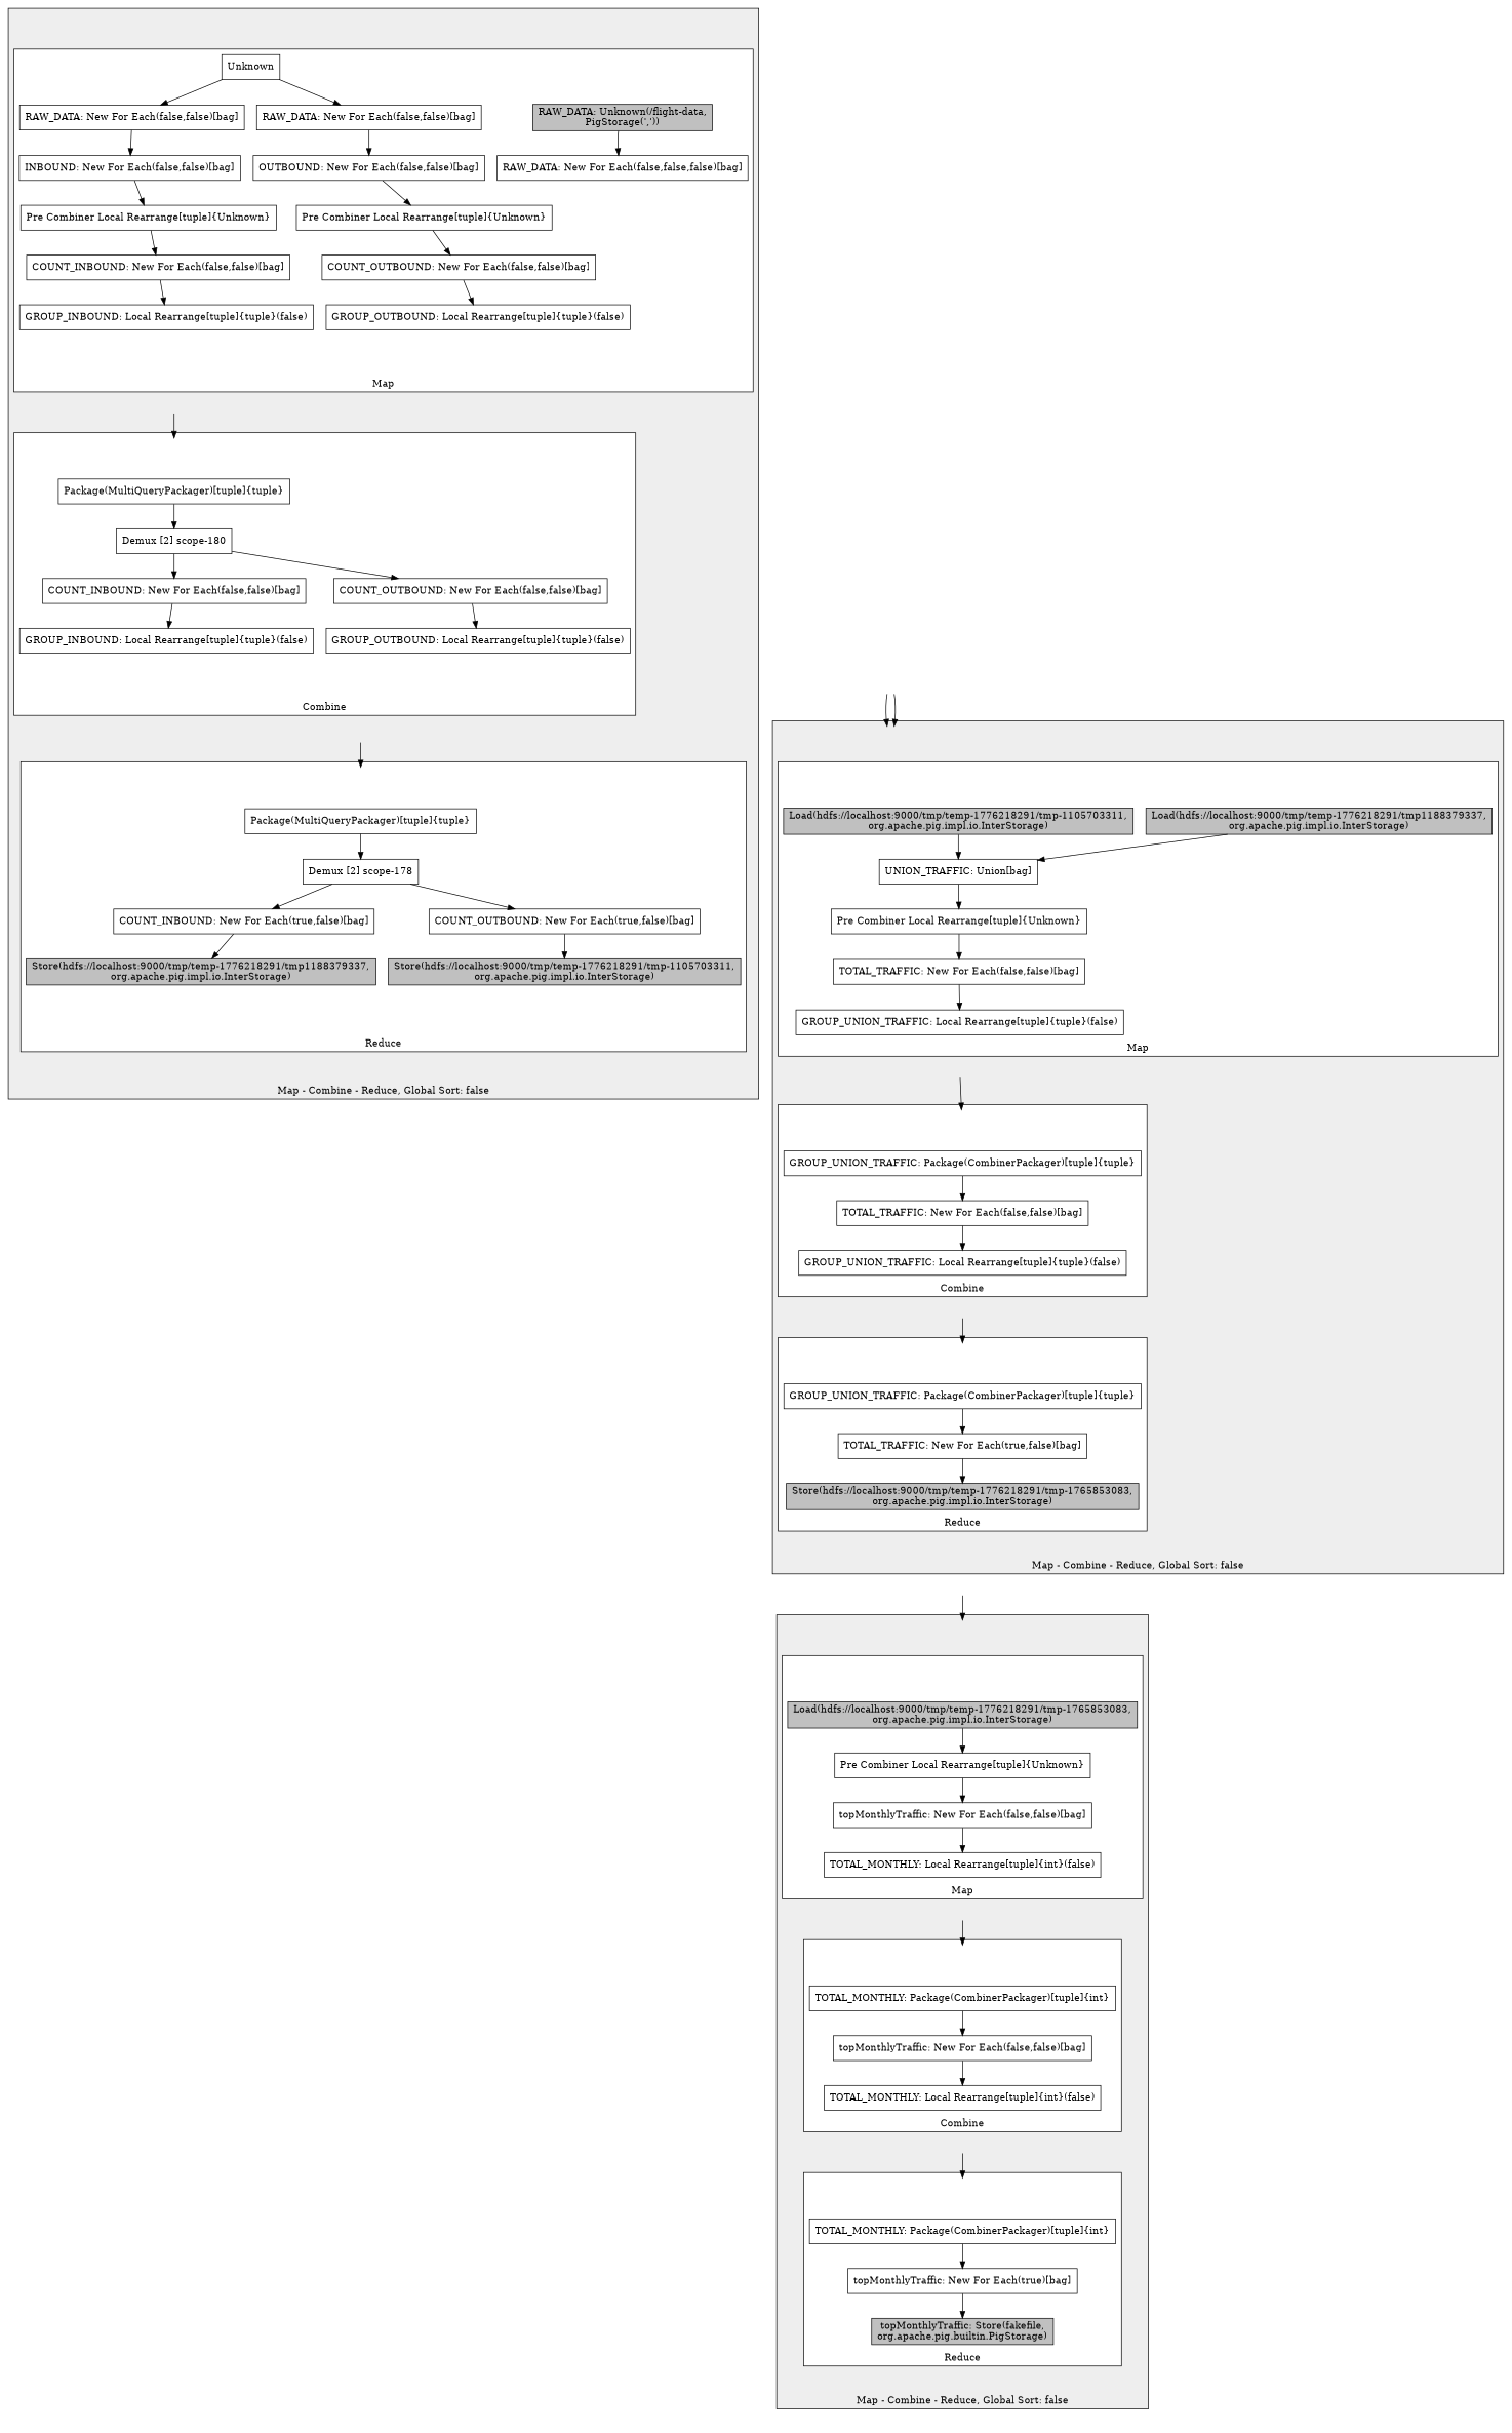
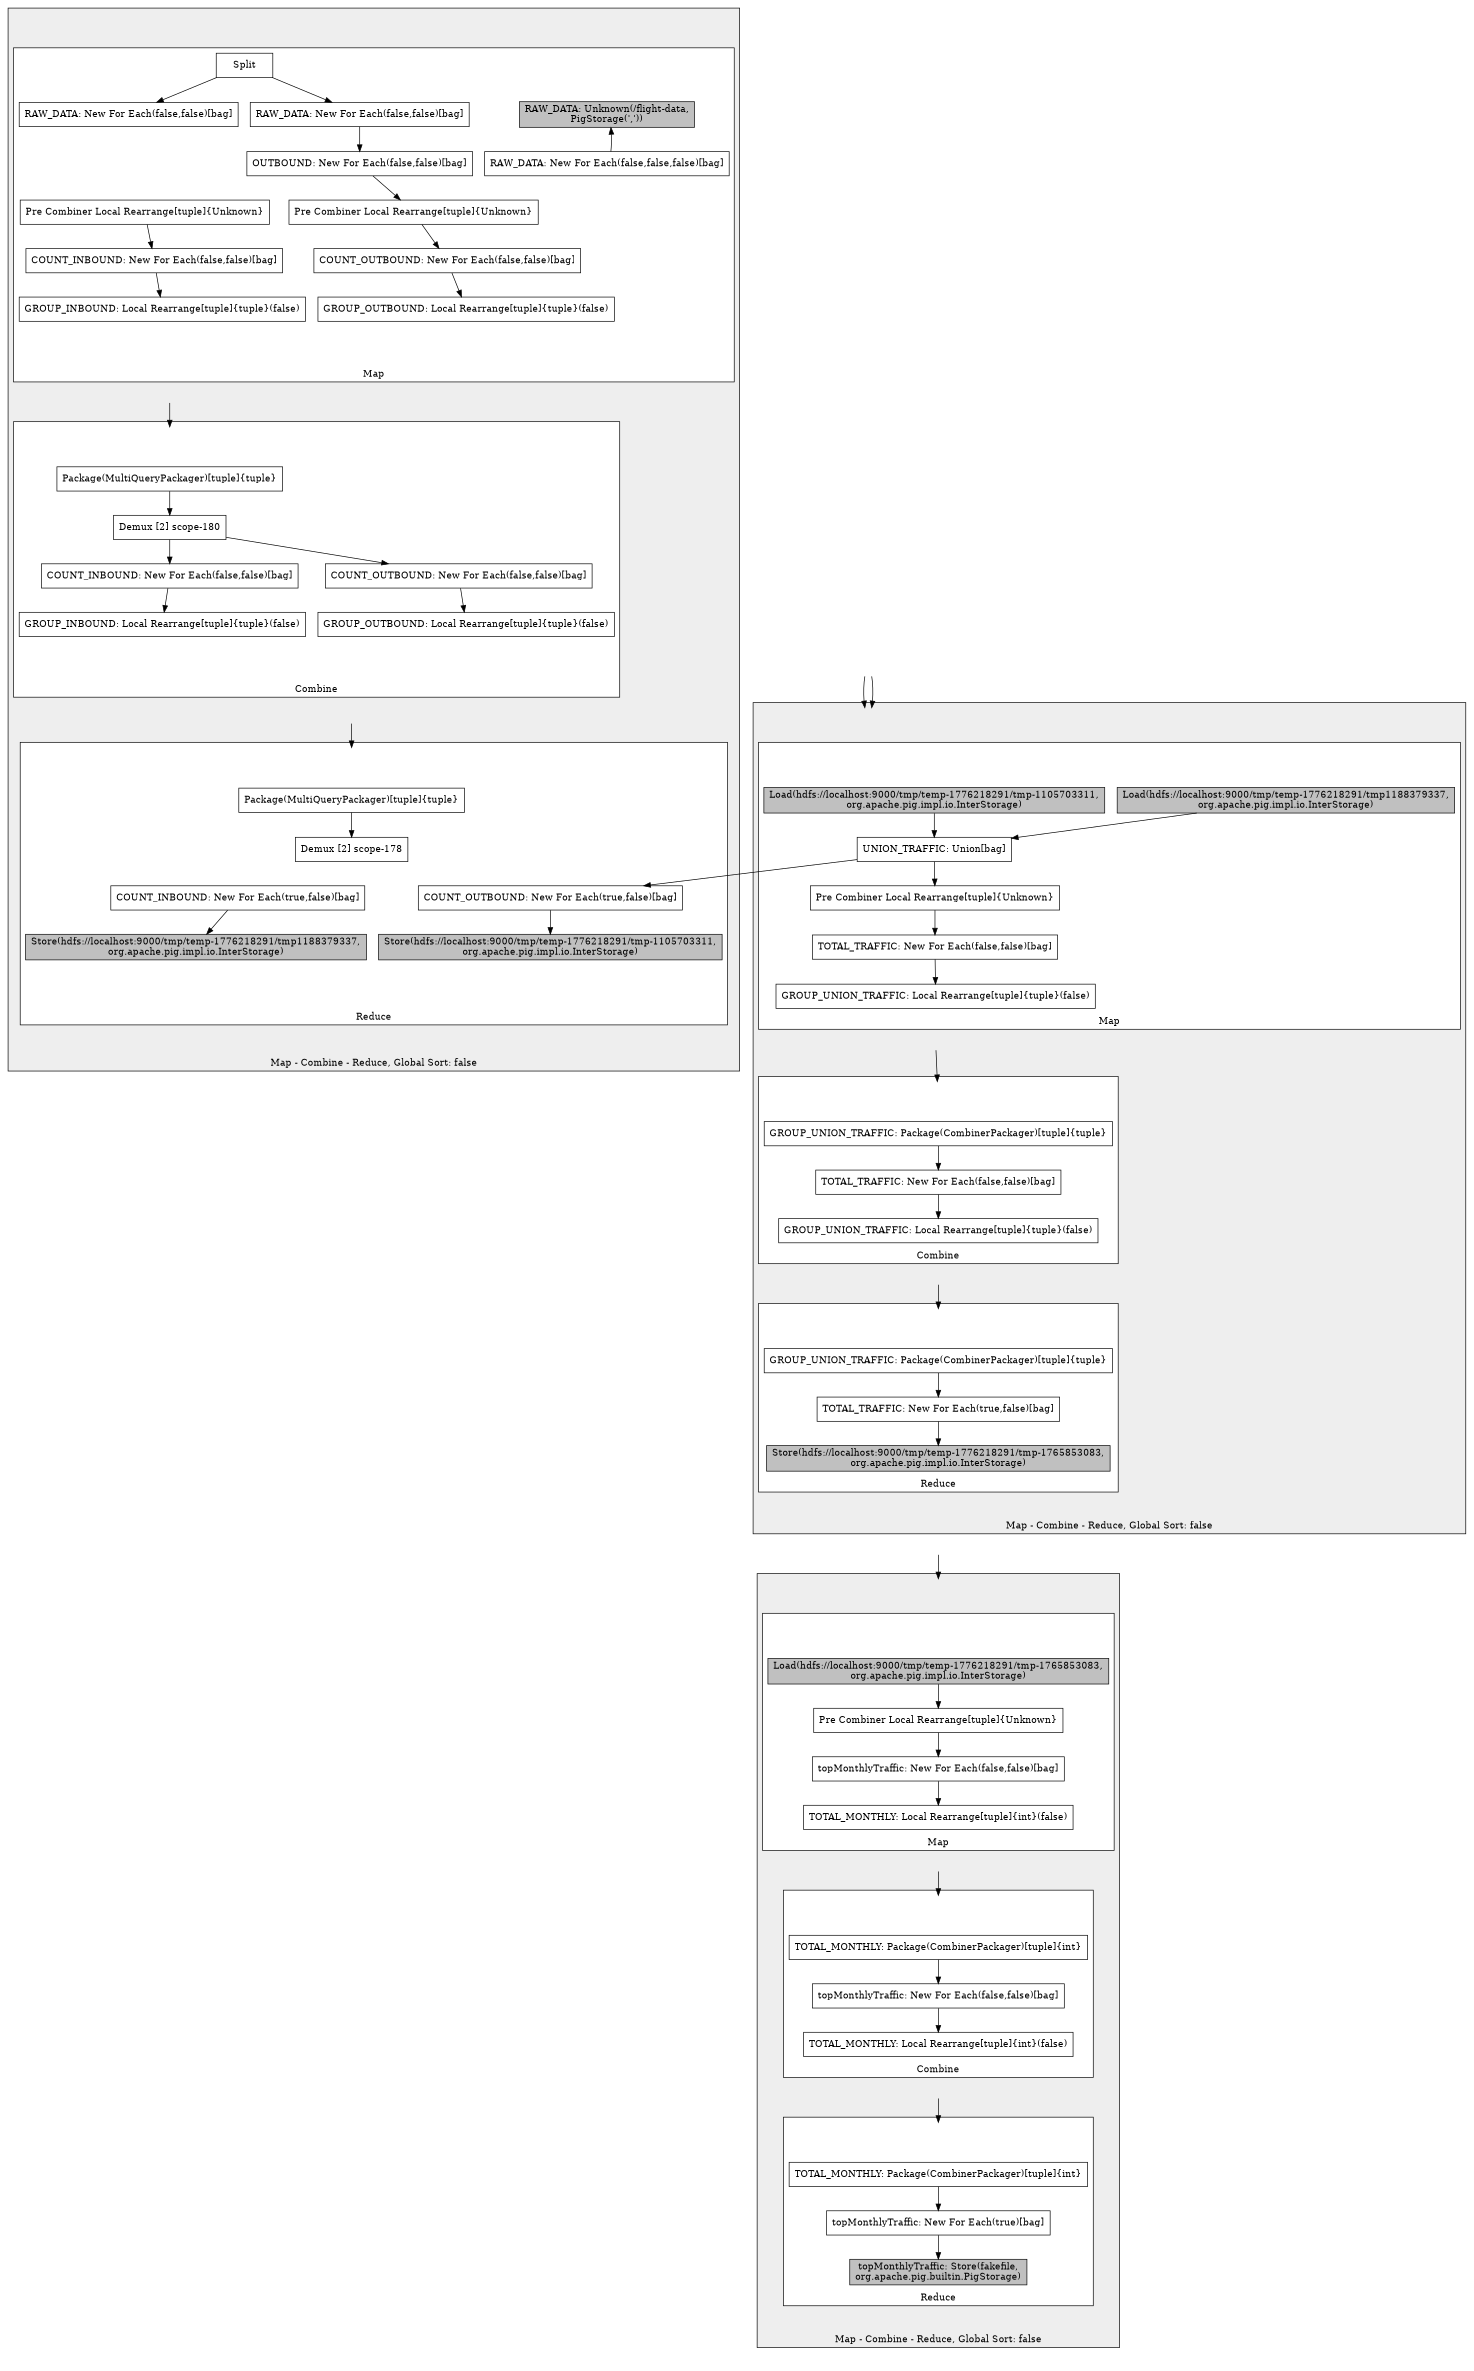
  digraph {
    compound=true
    node [shape=rect]
    s0_in [height=0 style=invis width=0]
    n2 [fillcolor=gray label="RAW_DATA: Unknown(/flight-data,\nPigStorage(','))" style=filled]
-   n3 [label=Unknown]
+   n3 [label=Split]
    n4 [label="RAW_DATA: New For Each(false,false)[bag]"]
    n5 [label="RAW_DATA: New For Each(false,false)[bag]"]
    n6 [label="Pre Combiner Local Rearrange[tuple]{Unknown}"]
    n7 [label="COUNT_INBOUND: New For Each(false,false)[bag]"]
    n8 [label="GROUP_INBOUND: Local Rearrange[tuple]{tuple}(false)"]
    s2070489048_out [height=0 style=invis width=0]
-   n10 [label="INBOUND: New For Each(false,false)[bag]"]
    n11 [label="COUNT_OUTBOUND: New For Each(false,false)[bag]"]
    n12 [label="GROUP_OUTBOUND: Local Rearrange[tuple]{tuple}(false)"]
    n13 [label="OUTBOUND: New For Each(false,false)[bag]"]
    n14 [label="Pre Combiner Local Rearrange[tuple]{Unknown}"]
    n15 [label="RAW_DATA: New For Each(false,false,false)[bag]"]
    s1_in [height=0 style=invis width=0]
    n17 [label="Package(MultiQueryPackager)[tuple]{tuple}"]
    n18 [label="Demux [2] scope-180"]
    n19 [label="COUNT_INBOUND: New For Each(false,false)[bag]"]
    n20 [label="COUNT_OUTBOUND: New For Each(false,false)[bag]"]
    n21 [label="GROUP_INBOUND: Local Rearrange[tuple]{tuple}(false)"]
    s2070489072_out [height=0 style=invis width=0]
    n23 [label="GROUP_OUTBOUND: Local Rearrange[tuple]{tuple}(false)"]
    s2_in [height=0 style=invis width=0]
    n25 [label="Package(MultiQueryPackager)[tuple]{tuple}"]
    n26 [label="Demux [2] scope-178"]
    n27 [label="COUNT_INBOUND: New For Each(true,false)[bag]"]
    n28 [label="COUNT_OUTBOUND: New For Each(true,false)[bag]"]
    n29 [fillcolor=gray label="Store(hdfs://localhost:9000/tmp/temp-1776218291/tmp1188379337,\norg.apache.pig.impl.io.InterStorage)" style=filled]
    s2070489049_out [height=0 style=invis width=0]
    n31 [fillcolor=gray label="Store(hdfs://localhost:9000/tmp/temp-1776218291/tmp-1105703311,\norg.apache.pig.impl.io.InterStorage)" style=filled]
    s487399149_in [height=0 style=invis width=0]
    s0_out [height=0 style=invis width=0]
    s1_out [height=0 style=invis width=0]
    s2_out [height=0 style=invis width=0]
    s3_in [height=0 style=invis width=0]
    n37 [fillcolor=gray label="Load(hdfs://localhost:9000/tmp/temp-1776218291/tmp-1765853083,\norg.apache.pig.impl.io.InterStorage)" style=filled]
    n38 [label="topMonthlyTraffic: New For Each(false,false)[bag]"]
    n39 [label="TOTAL_MONTHLY: Local Rearrange[tuple]{int}(false)"]
    n40 [label="Pre Combiner Local Rearrange[tuple]{Unknown}"]
    s4_in [height=0 style=invis width=0]
    n42 [label="TOTAL_MONTHLY: Package(CombinerPackager)[tuple]{int}"]
    n43 [label="topMonthlyTraffic: New For Each(false,false)[bag]"]
    n44 [label="TOTAL_MONTHLY: Local Rearrange[tuple]{int}(false)"]
    s5_in [height=0 style=invis width=0]
    n46 [label="TOTAL_MONTHLY: Package(CombinerPackager)[tuple]{int}"]
    n47 [fillcolor=gray label="topMonthlyTraffic: Store(fakefile,\norg.apache.pig.builtin.PigStorage)" style=filled]
    n48 [label="topMonthlyTraffic: New For Each(true)[bag]"]
    s487399115_in [height=0 style=invis width=0]
    s3_out [height=0 style=invis width=0]
    s4_out [height=0 style=invis width=0]
    s5_out [height=0 style=invis width=0]
    s6_in [height=0 style=invis width=0]
    n54 [fillcolor=gray label="Load(hdfs://localhost:9000/tmp/temp-1776218291/tmp-1105703311,\norg.apache.pig.impl.io.InterStorage)" style=filled]
    n55 [fillcolor=gray label="Load(hdfs://localhost:9000/tmp/temp-1776218291/tmp1188379337,\norg.apache.pig.impl.io.InterStorage)" style=filled]
    n56 [label="UNION_TRAFFIC: Union[bag]"]
    n57 [label="TOTAL_TRAFFIC: New For Each(false,false)[bag]"]
    n58 [label="GROUP_UNION_TRAFFIC: Local Rearrange[tuple]{tuple}(false)"]
    n59 [label="Pre Combiner Local Rearrange[tuple]{Unknown}"]
    s7_in [height=0 style=invis width=0]
    n61 [label="GROUP_UNION_TRAFFIC: Package(CombinerPackager)[tuple]{tuple}"]
    n62 [label="GROUP_UNION_TRAFFIC: Local Rearrange[tuple]{tuple}(false)"]
    n63 [label="TOTAL_TRAFFIC: New For Each(false,false)[bag]"]
    s8_in [height=0 style=invis width=0]
    n65 [label="GROUP_UNION_TRAFFIC: Package(CombinerPackager)[tuple]{tuple}"]
    n66 [label="TOTAL_TRAFFIC: New For Each(true,false)[bag]"]
    n67 [fillcolor=gray label="Store(hdfs://localhost:9000/tmp/temp-1776218291/tmp-1765853083,\norg.apache.pig.impl.io.InterStorage)" style=filled]
    s487399143_in [height=0 style=invis width=0]
    s6_out [height=0 style=invis width=0]
    s7_out [height=0 style=invis width=0]
    s8_out [height=0 style=invis width=0]
    s487399149_out [height=0 style=invis width=0]
    s487399115_out [height=0 style=invis width=0]
    s487399143_out [height=0 style=invis width=0]
    subgraph cluster_1 {
      fillcolor="#EEEEEE"
      label="Map - Combine - Reduce, Global Sort: false"
      labelloc=b
      style=filled
      s487399149_in
      s0_out
      s1_out
      s2_out
      subgraph cluster_2 {
        fillcolor=white
        label=Map
        labelloc=b
        style=filled
        s0_in
        n2
        n3
        n4
        n5
        n6
        n7
        n8
        s2070489048_out
-       n10
        n11
        n12
        n13
        n14
        n15
      }
      subgraph cluster_3 {
        fillcolor=white
        label=Combine
        labelloc=b
        style=filled
        s1_in
        n17
        n18
        n19
        n20
        n21
        s2070489072_out
        n23
      }
      subgraph cluster_4 {
        fillcolor=white
        label=Reduce
        labelloc=b
        style=filled
        s2_in
        n25
        n26
        n27
        n28
        n29
        s2070489049_out
        n31
      }
    }
    subgraph cluster_5 {
      fillcolor="#EEEEEE"
      label="Map - Combine - Reduce, Global Sort: false"
      labelloc=b
      style=filled
      s487399115_in
      s3_out
      s4_out
      s5_out
      subgraph cluster_6 {
        fillcolor=white
        label=Map
        labelloc=b
        style=filled
        s3_in
        n37
        n38
        n39
        n40
      }
      subgraph cluster_7 {
        fillcolor=white
        label=Combine
        labelloc=b
        style=filled
        s4_in
        n42
        n43
        n44
      }
      subgraph cluster_8 {
        fillcolor=white
        label=Reduce
        labelloc=b
        style=filled
        s5_in
        n46
        n47
        n48
      }
    }
    subgraph cluster_9 {
      fillcolor="#EEEEEE"
      label="Map - Combine - Reduce, Global Sort: false"
      labelloc=b
      style=filled
      s487399143_in
      s6_out
      s7_out
      s8_out
      subgraph cluster_10 {
        fillcolor=white
        label=Map
        labelloc=b
        style=filled
        s6_in
        n54
        n55
        n56
        n57
        n58
        n59
      }
      subgraph cluster_11 {
        fillcolor=white
        label=Combine
        labelloc=b
        style=filled
        s7_in
        n61
        n62
        n63
      }
      subgraph cluster_12 {
        fillcolor=white
        label=Reduce
        labelloc=b
        style=filled
        s8_in
        n65
        n66
        n67
      }
    }
    s0_in -> n2 [style=invis]
-   n2 -> n15
+   n15 -> n2
    n3 -> n4
    n3 -> n5
-   n4 -> n10
    n5 -> n13
    n6 -> n7
    n7 -> n8
    n8 -> s2070489048_out [style=invis]
    s2070489048_out -> s0_out [style=invis]
-   n10 -> n6
    n11 -> n12
    n12 -> s2070489048_out [style=invis]
    n13 -> n14
    n14 -> n11
    s1_in -> n17 [style=invis]
    n17 -> n18
    n18 -> n19
    n18 -> n20
    n19 -> n21
    n20 -> n23
    n21 -> s2070489072_out [style=invis]
    s2070489072_out -> s1_out [style=invis]
    n23 -> s2070489072_out [style=invis]
    s2_in -> n25 [style=invis]
    n25 -> n26
-   n26 -> n27
-   n26 -> n28
+   n56 -> n28
    n27 -> n29
    n28 -> n31
    n29 -> s2070489049_out [style=invis]
    s2070489049_out -> s2_out [style=invis]
    n31 -> s2070489049_out [style=invis]
    s487399149_in -> s0_in [style=invis]
    s0_out -> s1_in
    s1_out -> s2_in
    s2_out -> s487399149_out [style=invis]
    s3_in -> n37 [style=invis]
    n37 -> n40
    n38 -> n39
    n39 -> s3_out [style=invis]
    n40 -> n38
    s4_in -> n42 [style=invis]
    n42 -> n43
    n43 -> n44
    n44 -> s4_out [style=invis]
    s5_in -> n46 [style=invis]
    n46 -> n48
    n47 -> s5_out [style=invis]
    n48 -> n47
    s487399115_in -> s3_in [style=invis]
    s3_out -> s4_in
    s4_out -> s5_in
    s5_out -> s487399115_out [style=invis]
    s6_in -> n54 [style=invis]
    s6_in -> n55 [style=invis]
    n54 -> n56
    n55 -> n56
    n56 -> n59
    n57 -> n58
    n58 -> s6_out [style=invis]
    n59 -> n57
    s7_in -> n61 [style=invis]
    n61 -> n63
    n62 -> s7_out [style=invis]
    n63 -> n62
    s8_in -> n65 [style=invis]
    n65 -> n66
    n66 -> n67
    n67 -> s8_out [style=invis]
    s487399143_in -> s6_in [style=invis]
    s6_out -> s7_in
    s7_out -> s8_in
    s8_out -> s487399143_out [style=invis]
    s487399149_out -> s487399143_in
    s487399149_out -> s487399143_in
    s487399143_out -> s487399115_in
  }
